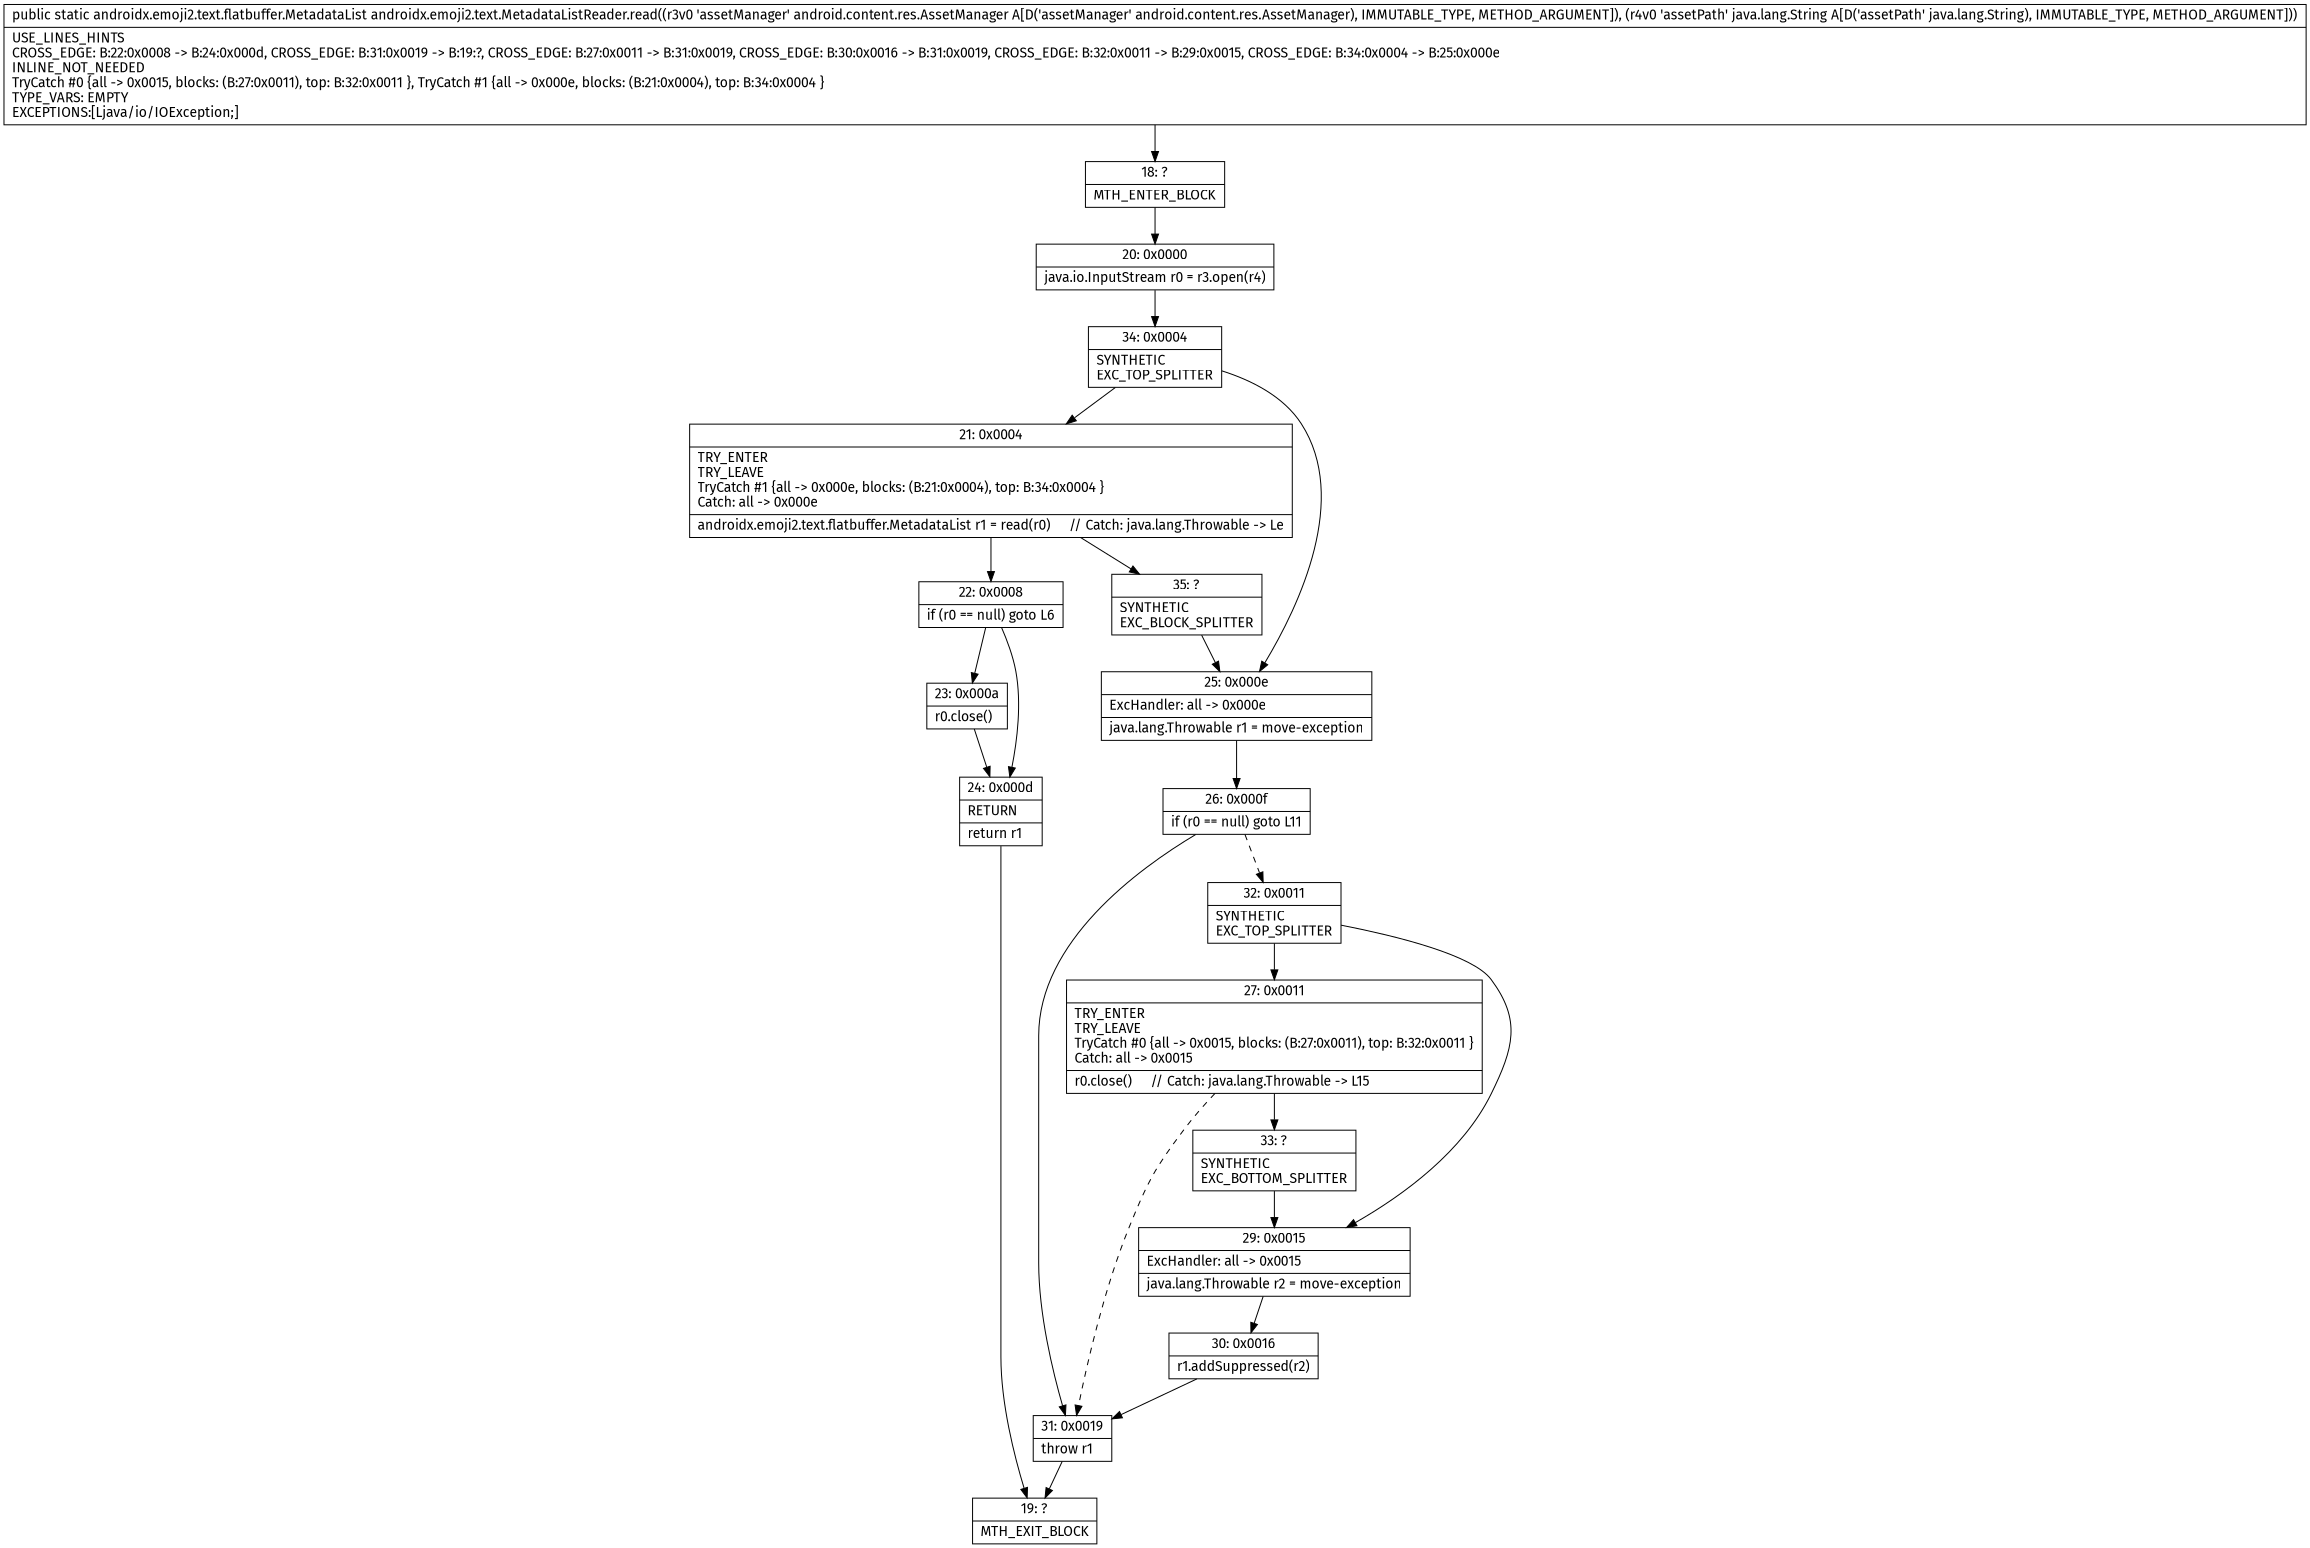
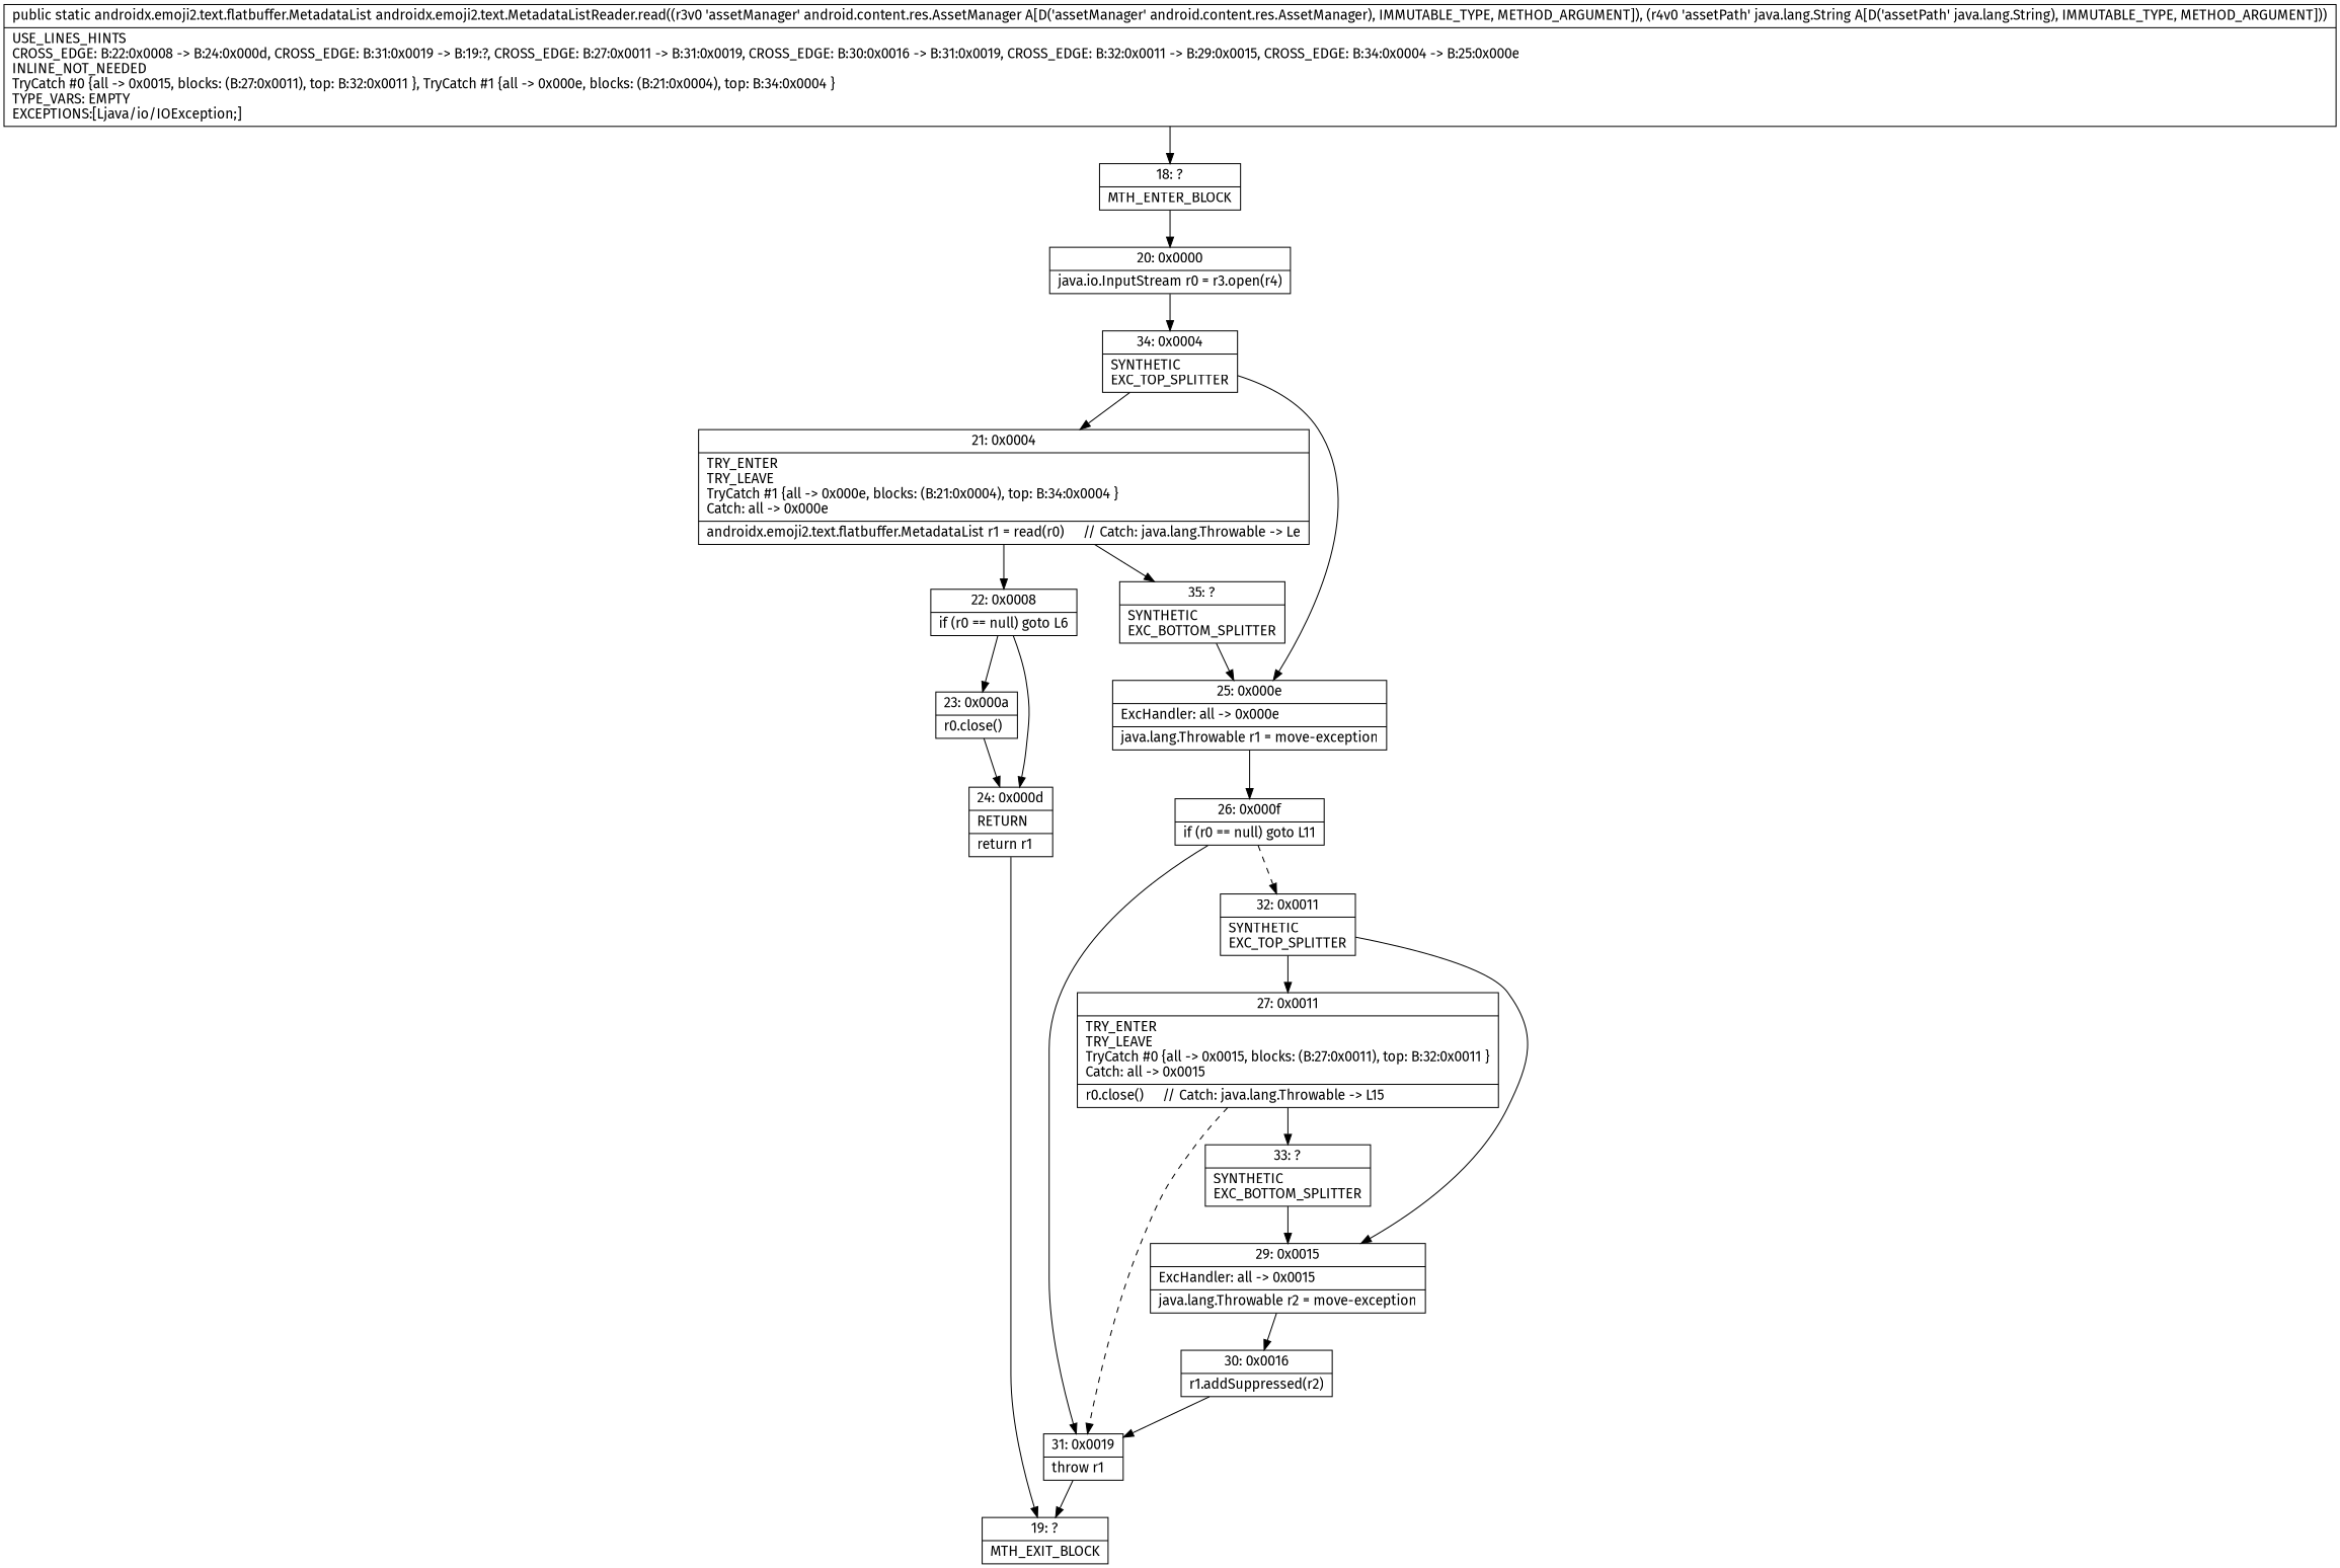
  digraph {
    fontname="Fira Sans"
    node [fontname="Fira Sans" shape=record]
    edge [fontname="Fira Sans"]
    n1 [label="{18\:\ ?|MTH_ENTER_BLOCK\l}"]
    n2 [label="{20\:\ 0x0000|java.io.InputStream r0 = r3.open(r4)\l}"]
    n3 [label="{34\:\ 0x0004|SYNTHETIC\lEXC_TOP_SPLITTER\l}"]
    n4 [label="{21\:\ 0x0004|TRY_ENTER\lTRY_LEAVE\lTryCatch #1 \{all \-\> 0x000e, blocks: (B:21:0x0004), top: B:34:0x0004 \}\lCatch: all \-\> 0x000e\l|androidx.emoji2.text.flatbuffer.MetadataList r1 = read(r0)     \/\/ Catch: java.lang.Throwable \-\> Le\l}"]
    n5 [label="{25\:\ 0x000e|ExcHandler: all \-\> 0x000e\l|java.lang.Throwable r1 = move\-exception\l}"]
    n6 [label="{22\:\ 0x0008|if (r0 == null) goto L6\l}"]
-   n7 [label="{35\:\ ?|SYNTHETIC\lEXC_BLOCK_SPLITTER\l}"]
+   n7 [label="{35\:\ ?|SYNTHETIC\lEXC_BOTTOM_SPLITTER\l}"]
    n8 [label="{26\:\ 0x000f|if (r0 == null) goto L11\l}"]
    n9 [label="{23\:\ 0x000a|r0.close()\l}"]
    n10 [label="{24\:\ 0x000d|RETURN\l|return r1\l}"]
    n11 [label="{19\:\ ?|MTH_EXIT_BLOCK\l}"]
    n12 [label="{31\:\ 0x0019|throw r1\l}"]
    n13 [label="{32\:\ 0x0011|SYNTHETIC\lEXC_TOP_SPLITTER\l}"]
    n14 [label="{27\:\ 0x0011|TRY_ENTER\lTRY_LEAVE\lTryCatch #0 \{all \-\> 0x0015, blocks: (B:27:0x0011), top: B:32:0x0011 \}\lCatch: all \-\> 0x0015\l|r0.close()     \/\/ Catch: java.lang.Throwable \-\> L15\l}"]
    n15 [label="{29\:\ 0x0015|ExcHandler: all \-\> 0x0015\l|java.lang.Throwable r2 = move\-exception\l}"]
    n16 [label="{33\:\ ?|SYNTHETIC\lEXC_BOTTOM_SPLITTER\l}"]
    n17 [label="{30\:\ 0x0016|r1.addSuppressed(r2)\l}"]
    n18 [label="{public static androidx.emoji2.text.flatbuffer.MetadataList androidx.emoji2.text.MetadataListReader.read((r3v0 'assetManager' android.content.res.AssetManager A[D('assetManager' android.content.res.AssetManager), IMMUTABLE_TYPE, METHOD_ARGUMENT]), (r4v0 'assetPath' java.lang.String A[D('assetPath' java.lang.String), IMMUTABLE_TYPE, METHOD_ARGUMENT]))  | USE_LINES_HINTS\lCROSS_EDGE: B:22:0x0008 \-\> B:24:0x000d, CROSS_EDGE: B:31:0x0019 \-\> B:19:?, CROSS_EDGE: B:27:0x0011 \-\> B:31:0x0019, CROSS_EDGE: B:30:0x0016 \-\> B:31:0x0019, CROSS_EDGE: B:32:0x0011 \-\> B:29:0x0015, CROSS_EDGE: B:34:0x0004 \-\> B:25:0x000e\lINLINE_NOT_NEEDED\lTryCatch #0 \{all \-\> 0x0015, blocks: (B:27:0x0011), top: B:32:0x0011 \}, TryCatch #1 \{all \-\> 0x000e, blocks: (B:21:0x0004), top: B:34:0x0004 \}\lTYPE_VARS: EMPTY\lEXCEPTIONS:[Ljava\/io\/IOException;]\l}"]
    n1 -> n2
    n2 -> n3
    n3 -> n4
    n3 -> n5
    n4 -> n6
    n4 -> n7
    n5 -> n8
    n6 -> n9 [style=solid]
    n6 -> n10
    n7 -> n5
    n8 -> n12
    n8 -> n13 [style=dashed]
    n9 -> n10
    n10 -> n11
    n12 -> n11
    n13 -> n14
    n13 -> n15
    n14 -> n12 [style=dashed]
    n14 -> n16
    n15 -> n17
    n16 -> n15
    n17 -> n12
    n18 -> n1
  }
